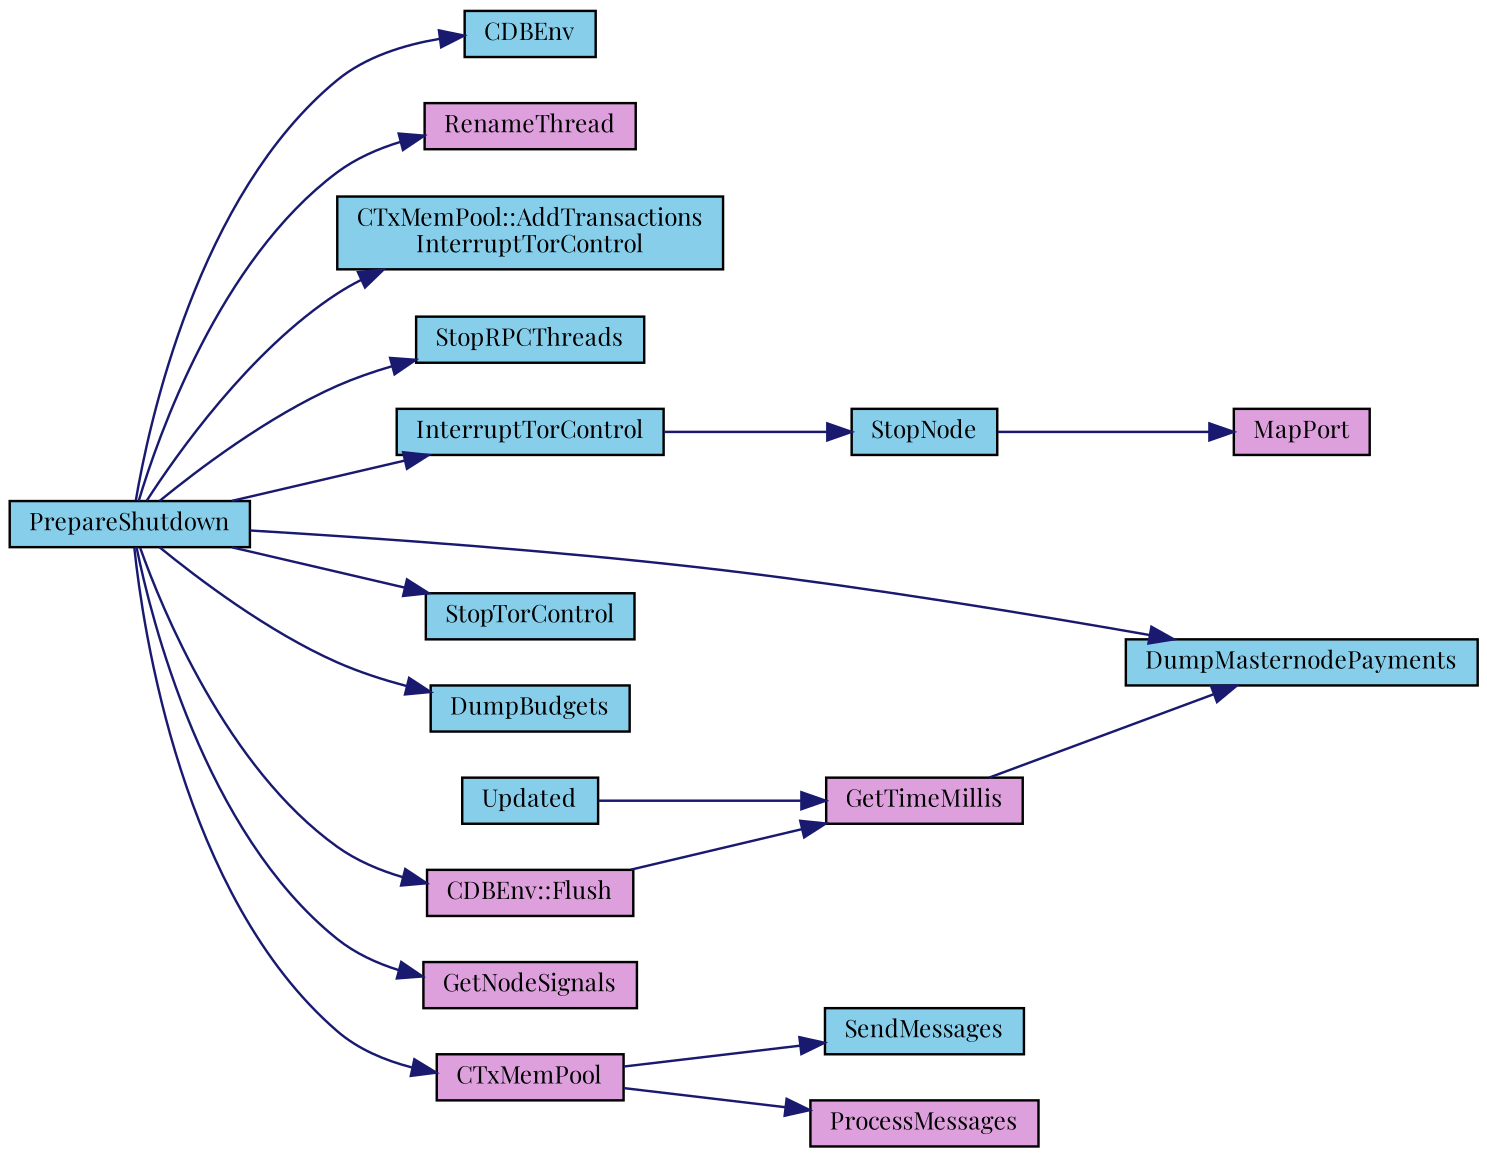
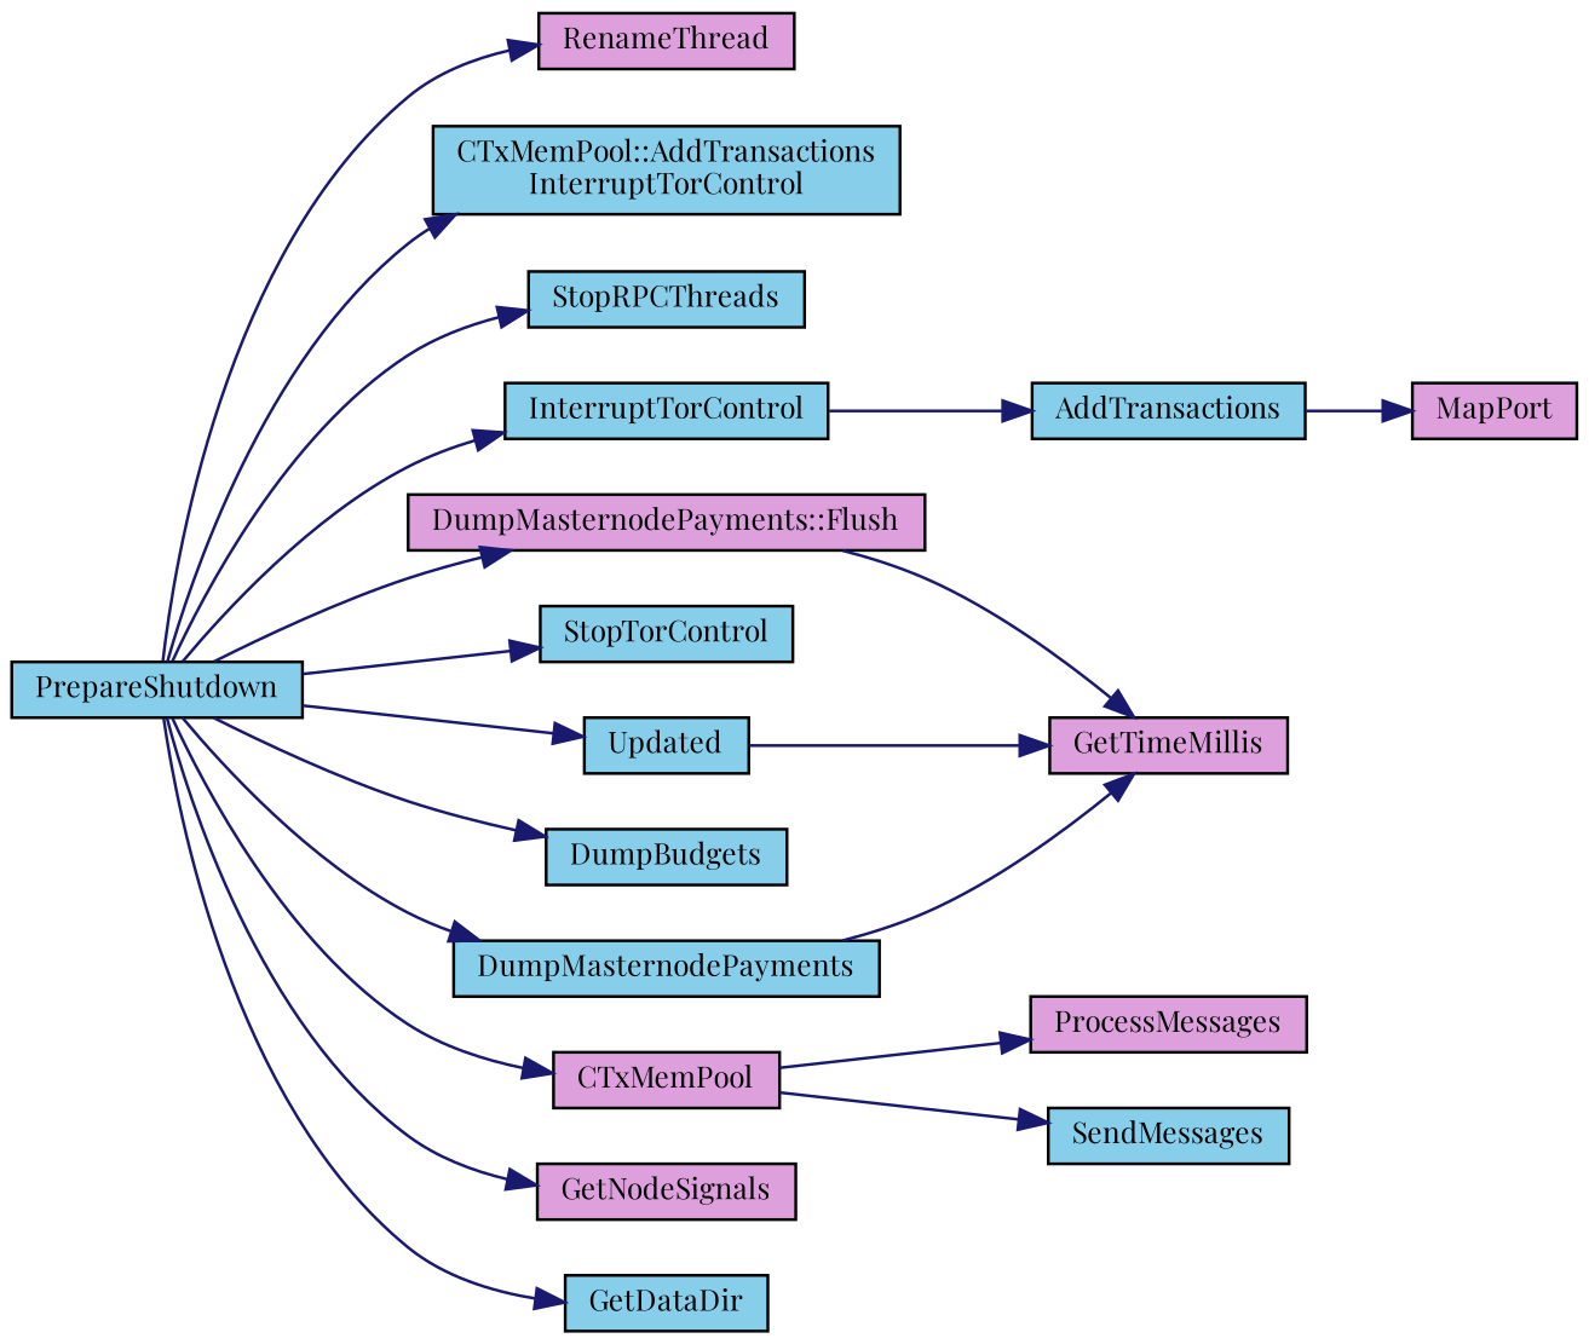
  digraph {
    fontname="Playfair Display"
    rankdir=LR
    node [color=black fillcolor=skyblue fontname="Playfair Display" fontsize=10 shape=record style=filled]
    edge [color=midnightblue fontname="Playfair Display" fontsize=10 labelfontname=Helvetica labelfontsize=10 style=solid]
    n1 [fontcolor=black height=0.2 label=PrepareShutdown width=0.4]
    n2 [fillcolor=plum height=0.2 label=RenameThread width=0.4]
    n3 [height=0.2 label="CTxMemPool::AddTransactions\lInterruptTorControl" width=0.4]
    n4 [height=0.2 label=StopRPCThreads width=0.4]
-   n5 [fillcolor=plum height=0.2 label="CDBEnv::Flush" width=0.4]
+   n5 [fillcolor=plum height=0.2 label="DumpMasternodePayments::Flush" width=0.4]
    n6 [height=0.2 label=InterruptTorControl width=0.4]
    n7 [height=0.2 label=StopTorControl width=0.4]
    n8 [height=0.2 label=Updated width=0.4]
    n9 [height=0.2 label=DumpBudgets width=0.4]
    n10 [height=0.2 label=DumpMasternodePayments width=0.4]
    n11 [fillcolor=plum height=0.2 label=CTxMemPool width=0.4]
    n12 [fillcolor=plum height=0.2 label=GetNodeSignals width=0.4]
-   n13 [height=0.2 label=CDBEnv width=0.4]
+   n13 [height=0.2 label=GetDataDir width=0.4]
    n14 [fillcolor=plum height=0.2 label=GetTimeMillis width=0.4]
-   n15 [height=0.2 label=StopNode width=0.4]
+   n15 [height=0.2 label=AddTransactions width=0.4]
    n16 [fillcolor=plum height=0.2 label=MapPort width=0.4]
    n17 [fillcolor=plum height=0.2 label=ProcessMessages width=0.4]
    n18 [height=0.2 label=SendMessages width=0.4]
    n1 -> n2
    n1 -> n3
    n1 -> n4
    n1 -> n5
    n1 -> n6
    n1 -> n7
+   n1 -> n8
    n1 -> n9
    n1 -> n10
    n1 -> n11
    n1 -> n12
    n1 -> n13
    n5 -> n14
    n6 -> n15
    n8 -> n14
-   n14 -> n10
+   n10 -> n14
    n11 -> n17
    n11 -> n18
    n15 -> n16
  }
